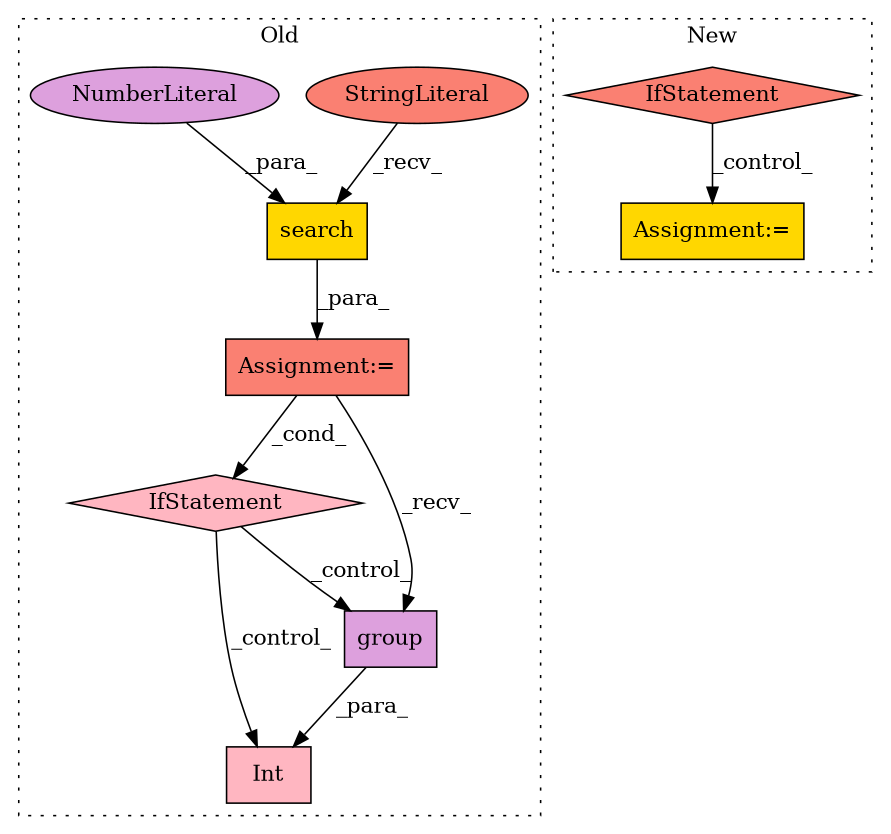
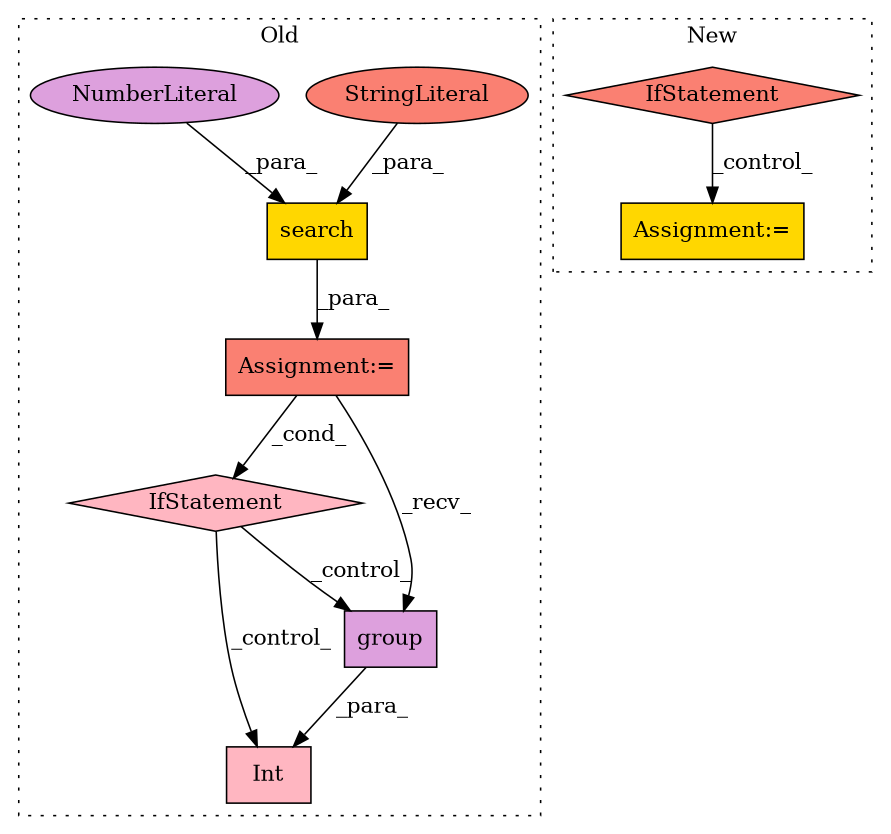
  digraph {
    node [a=32 fillcolor=salmon l=1 shape=box style=filled]
    n1 [fillcolor=gold l="7,1" label=search s="44661,44714"]
    n2 [a=7 label="Assignment:=" s=44657]
    n3 [a=25 fillcolor=lightpink l="4,2" label=IfStatement s="44721,44730" shape=diamond]
    n4 [a=45 l=27 label=StringLiteral s=44668 shape=ellipse]
    n5 [fillcolor=plum l="6,1" label=group s="44768,44775"]
    n6 [fillcolor=lightpink l="4,1" label=Int s="44758,44776"]
    n7 [a=34 fillcolor=plum label=NumberLiteral s=44774 shape=ellipse]
    n8 [a=25 l="4,2" label=IfStatement s="44514,44519" shape=diamond]
    n9 [a=7 fillcolor=gold label="Assignment:=" s=44556]
    subgraph cluster_1 {
      label=Old
      style=dotted
      n1
      n2
      n3
      n4
      n5
      n6
      n7
    }
    subgraph cluster_2 {
      label=New
      style=dotted
      n8
      n9
    }
    n1 -> n2 [label=_para_]
    n2 -> n3 [label=_cond_]
    n2 -> n5 [label=_recv_]
    n3 -> n5 [label=_control_]
    n3 -> n6 [label=_control_]
-   n4 -> n1 [label=_recv_]
+   n4 -> n1 [label=_para_]
    n5 -> n6 [label=_para_]
    n7 -> n1 [label=_para_]
    n8 -> n9 [label=_control_]
  }
